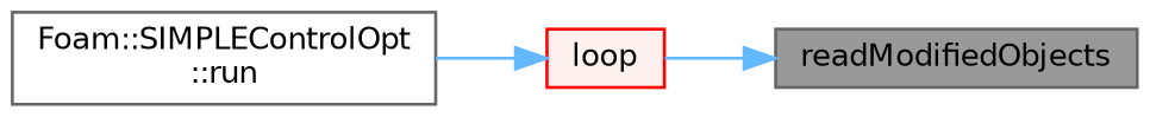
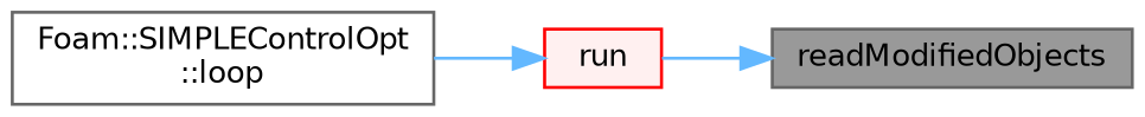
  digraph {
    rankdir=RL
    node [fontname=Helvetica fontsize=10 shape=box style=filled]
    edge [color=steelblue1 dir=back fontname=Helvetica fontsize=10 labelfontname=Helvetica labelfontsize=10 style=solid]
    n1 [color=gray40 fillcolor=grey60 fontcolor=black height=0.2 label=readModifiedObjects width=0.4]
-   n2 [color=red fillcolor="#FFF0F0" height=0.2 label=loop width=0.4]
-   n3 [color=grey40 fillcolor=white height=0.2 label="Foam::SIMPLEControlOpt\l::run" width=0.4]
+   n2 [color=red fillcolor="#FFF0F0" height=0.2 label=run width=0.4]
+   n3 [color=grey40 fillcolor=white height=0.2 label="Foam::SIMPLEControlOpt\l::loop" width=0.4]
    n1 -> n2
    n2 -> n3
  }
